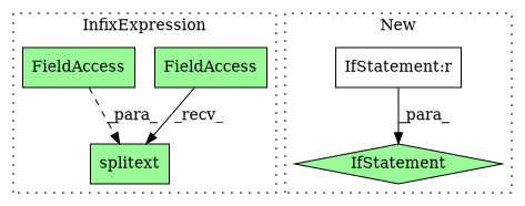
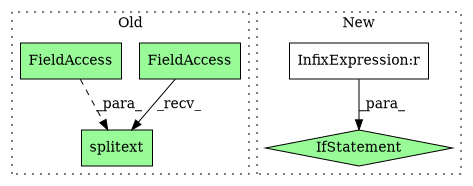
  digraph {
    node [a=22 fillcolor=palegreen shape=box style=filled]
    edge [style=solid]
    n1 [a=32 l="9,1" label=splitext s="11978,12000"]
    n2 [l=7 label=FieldAccess s=11970]
    n3 [l=13 label=FieldAccess s=11987]
    n4 [a=25 l="4,2" label=IfStatement s="11754,11771" shape=diamond]
-   n5 [a=27 fillcolor=white l=4 label="IfStatement:r" s=11763]
+   n5 [a=27 fillcolor=white l=4 label="InfixExpression:r" s=11763]
    subgraph cluster_1 {
-     label=InfixExpression
+     label=Old
      style=dotted
      n1
      n2
      n3
    }
    subgraph cluster_2 {
      label=New
      style=dotted
      n4
      n5
    }
    n2 -> n1 [label=_recv_]
    n3 -> n1 [label=_para_ style=dashed]
    n5 -> n4 [label=_para_]
  }
